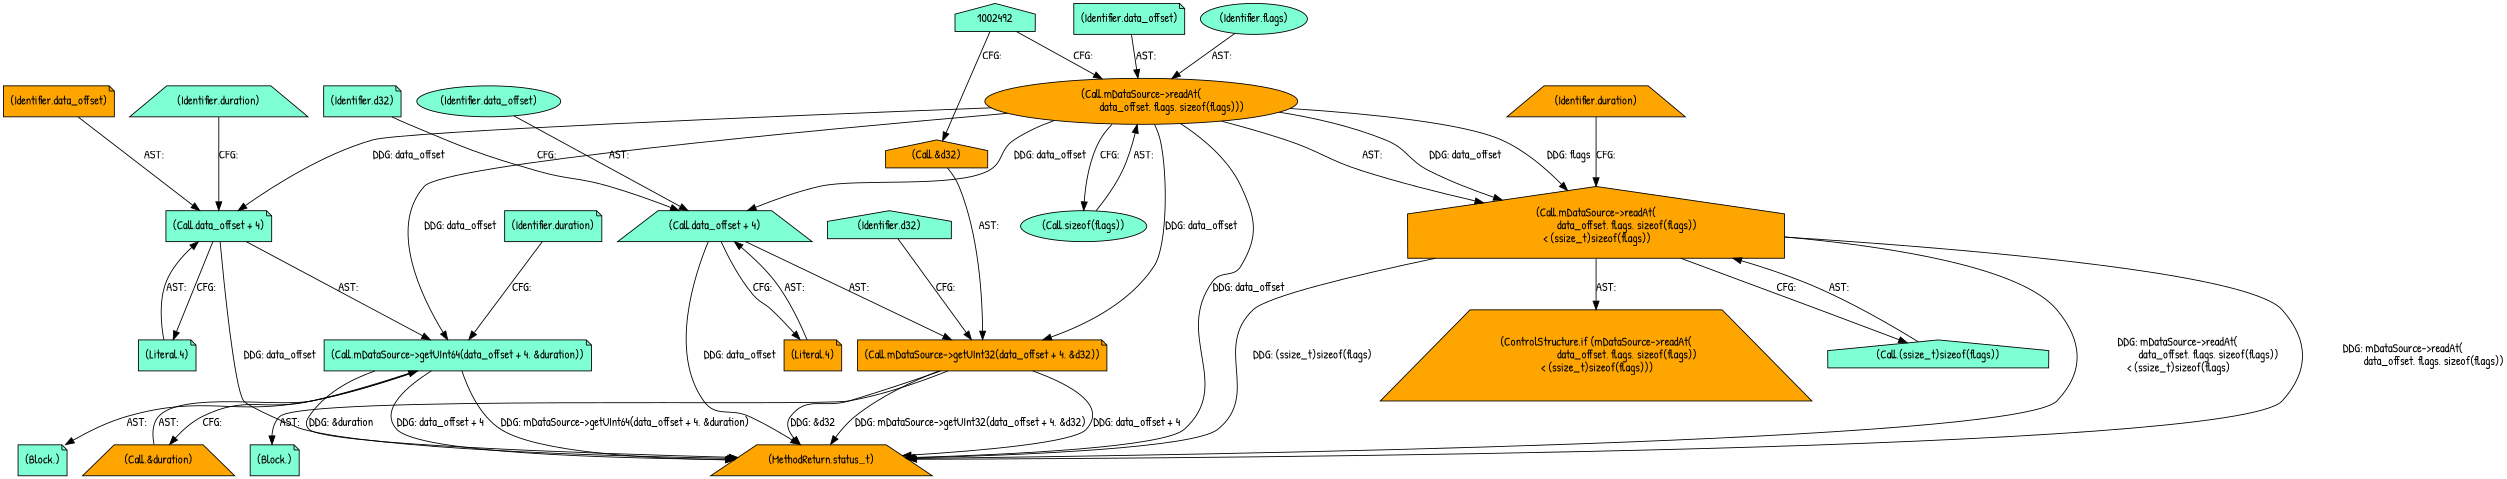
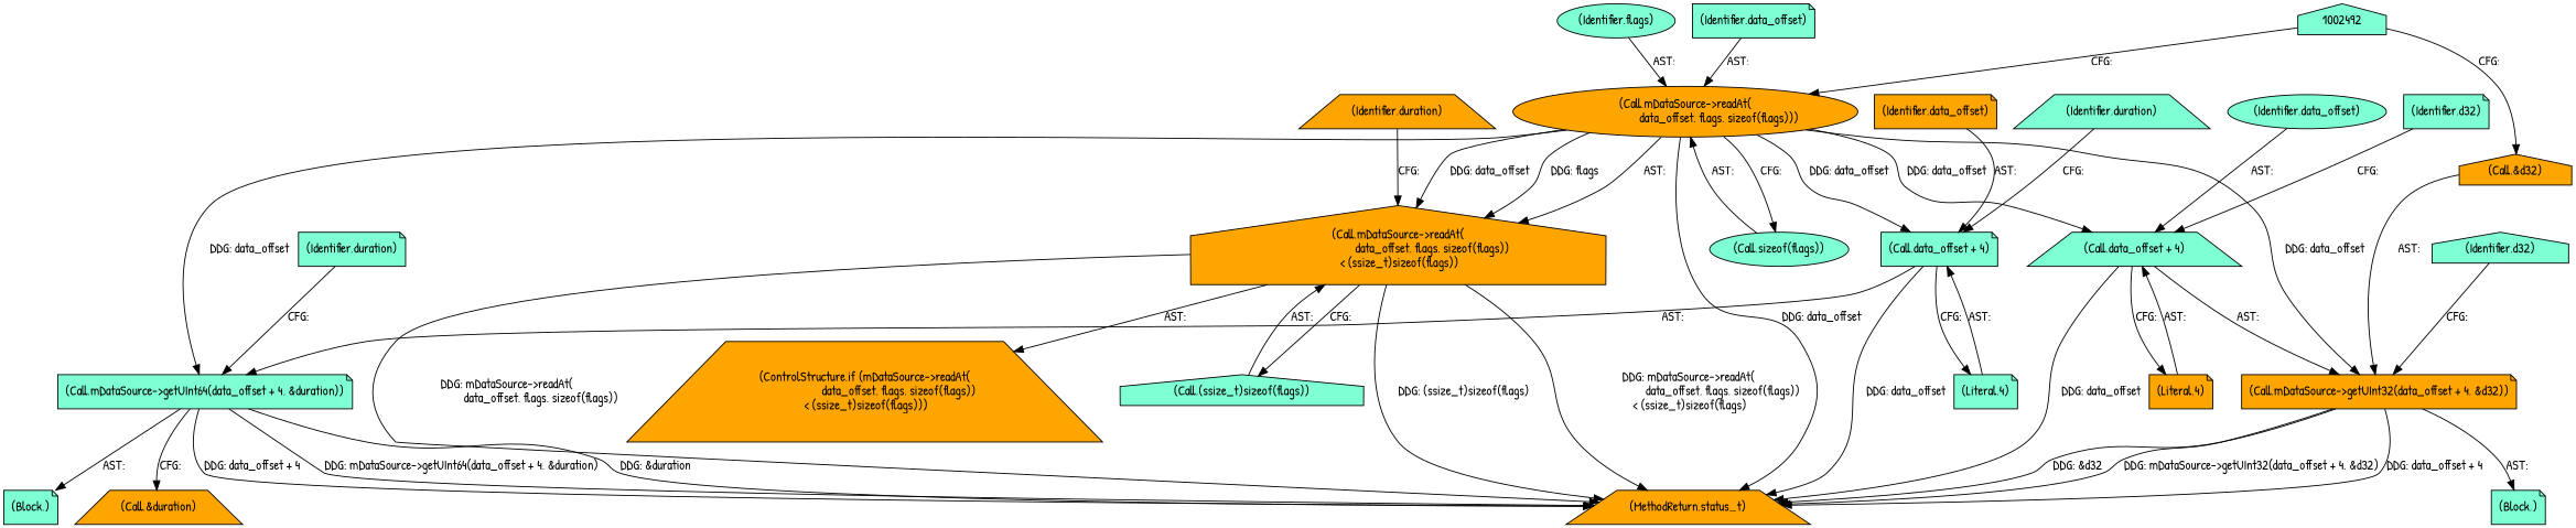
  digraph {
    fontname="Patrick Hand"
    node [fillcolor=aquamarine fontname="Patrick Hand" shape=note style=filled]
    edge [fontname="Patrick Hand"]
    n1 [fillcolor=orange label="(Call,mDataSource->readAt(\n                        data_offset, flags, sizeof(flags)))" shape=ellipse]
    n2 [fillcolor=orange label="(Call,mDataSource->readAt(\n                        data_offset, flags, sizeof(flags))\n < (ssize_t)sizeof(flags))" shape=house]
    n3 [label="(Call,mDataSource->getUInt64(data_offset + 4, &duration))"]
    n4 [label="(Call,data_offset + 4)"]
    n5 [fillcolor=orange label="(Call,mDataSource->getUInt32(data_offset + 4, &d32))"]
    n6 [label="(Call,data_offset + 4)" shape=trapezium]
    n7 [label="(Call,sizeof(flags))" shape=ellipse]
    n8 [fillcolor=orange label="(MethodReturn,status_t)" shape=trapezium]
    n9 [fillcolor=orange label="(ControlStructure,if (mDataSource->readAt(\n                        data_offset, flags, sizeof(flags))\n < (ssize_t)sizeof(flags)))" shape=trapezium]
    n10 [label="(Call,(ssize_t)sizeof(flags))" shape=house]
    n11 [label="(Block,)"]
    n12 [fillcolor=orange label="(Call,&duration)" shape=trapezium]
    n13 [label="(Literal,4)"]
    n14 [label="(Block,)"]
    n15 [fillcolor=orange label="(Literal,4)"]
    n16 [fillcolor=orange label="(Call,&d32)" shape=house]
    n17 [label="(Identifier,data_offset)"]
    n18 [fillcolor=orange label="(Identifier,data_offset)"]
    n19 [label="(Identifier,duration)"]
    n20 [label="(Identifier,flags)" shape=ellipse]
    n21 [label="(Identifier,data_offset)" shape=ellipse]
    n22 [label="(Identifier,d32)" shape=house]
    n23 [fillcolor=orange label="(Identifier,duration)" shape=trapezium]
    n24 [label="(Identifier,duration)" shape=trapezium]
    n25 [label="(Identifier,d32)"]
    1002492 [shape=house]
    n1 -> n2 [label="AST: "]
    n1 -> n2 [label="DDG: data_offset"]
    n1 -> n2 [label="DDG: flags"]
    n1 -> n3 [label="DDG: data_offset"]
    n1 -> n4 [label="DDG: data_offset"]
    n1 -> n5 [label="DDG: data_offset"]
    n1 -> n6 [label="DDG: data_offset"]
    n1 -> n7 [label="CFG: "]
    n1 -> n8 [label="DDG: data_offset"]
    n2 -> n8 [label="DDG: mDataSource->readAt(\n                        data_offset, flags, sizeof(flags))\n < (ssize_t)sizeof(flags)"]
    n2 -> n8 [label="DDG: mDataSource->readAt(\n                        data_offset, flags, sizeof(flags))"]
    n2 -> n8 [label="DDG: (ssize_t)sizeof(flags)"]
    n2 -> n9 [label="AST: "]
    n2 -> n10 [label="CFG: "]
    n3 -> n8 [label="DDG: mDataSource->getUInt64(data_offset + 4, &duration)"]
    n3 -> n8 [label="DDG: &duration"]
    n3 -> n8 [label="DDG: data_offset + 4"]
    n3 -> n11 [label="AST: "]
    n3 -> n12 [label="CFG: "]
    n4 -> n3 [label="AST: "]
    n4 -> n8 [label="DDG: data_offset"]
    n4 -> n13 [label="CFG: "]
    n5 -> n8 [label="DDG: &d32"]
    n5 -> n8 [label="DDG: mDataSource->getUInt32(data_offset + 4, &d32)"]
    n5 -> n8 [label="DDG: data_offset + 4"]
    n5 -> n14 [label="AST: "]
    n6 -> n5 [label="AST: "]
    n6 -> n8 [label="DDG: data_offset"]
    n6 -> n15 [label="CFG: "]
    n7 -> n1 [label="AST: "]
    n10 -> n2 [label="AST: "]
-   n12 -> n3 [label="AST: "]
    n13 -> n4 [label="AST: "]
    n15 -> n6 [label="AST: "]
    n16 -> n5 [label="AST: "]
    n17 -> n1 [label="AST: "]
    n18 -> n4 [label="AST: "]
    n19 -> n3 [label="CFG: "]
    n20 -> n1 [label="AST: "]
    n21 -> n6 [label="AST: "]
    n22 -> n5 [label="CFG: "]
    n23 -> n2 [label="CFG: "]
    n24 -> n4 [label="CFG: "]
    n25 -> n6 [label="CFG: "]
    1002492 -> n1 [label="CFG: "]
    1002492 -> n16 [label="CFG: "]
  }
